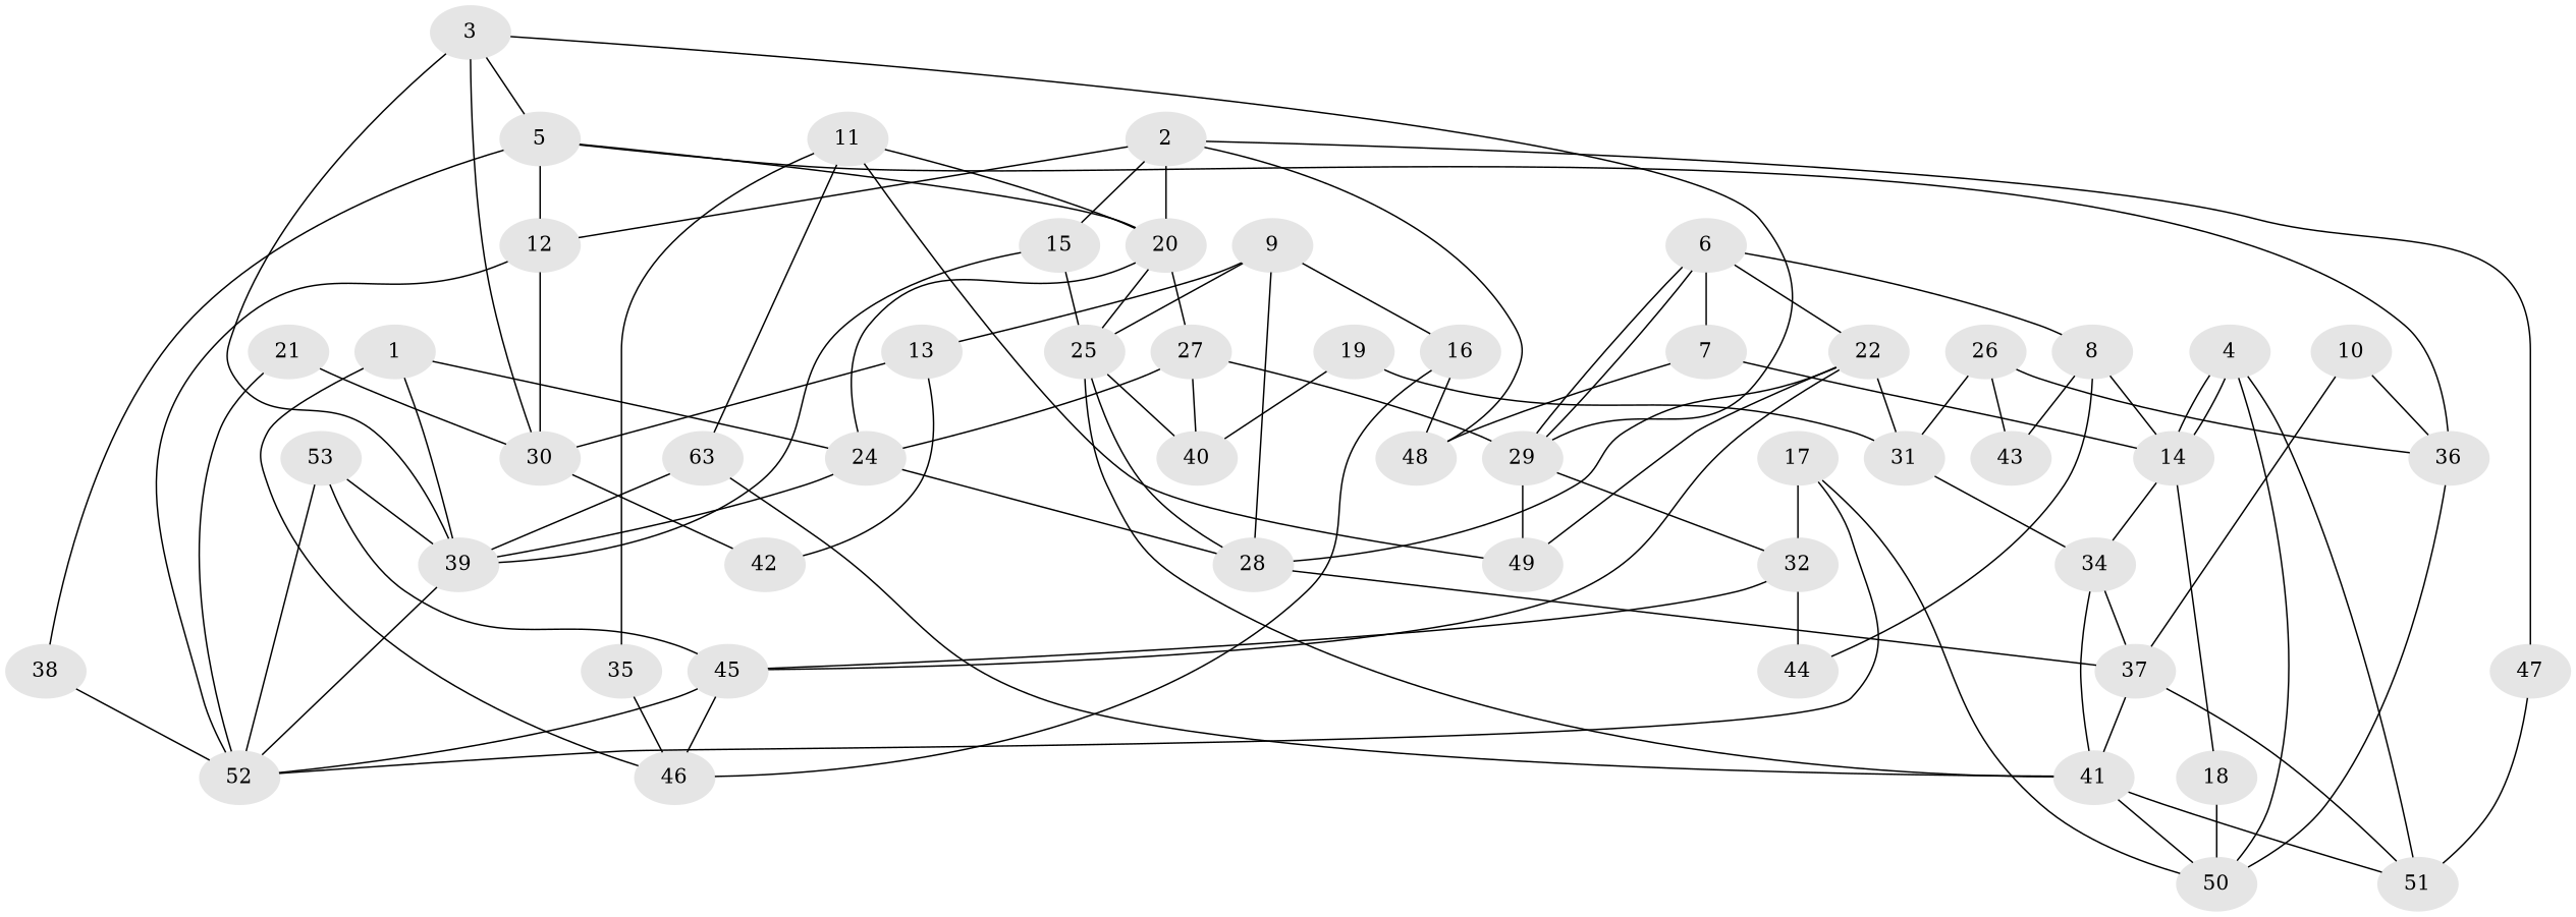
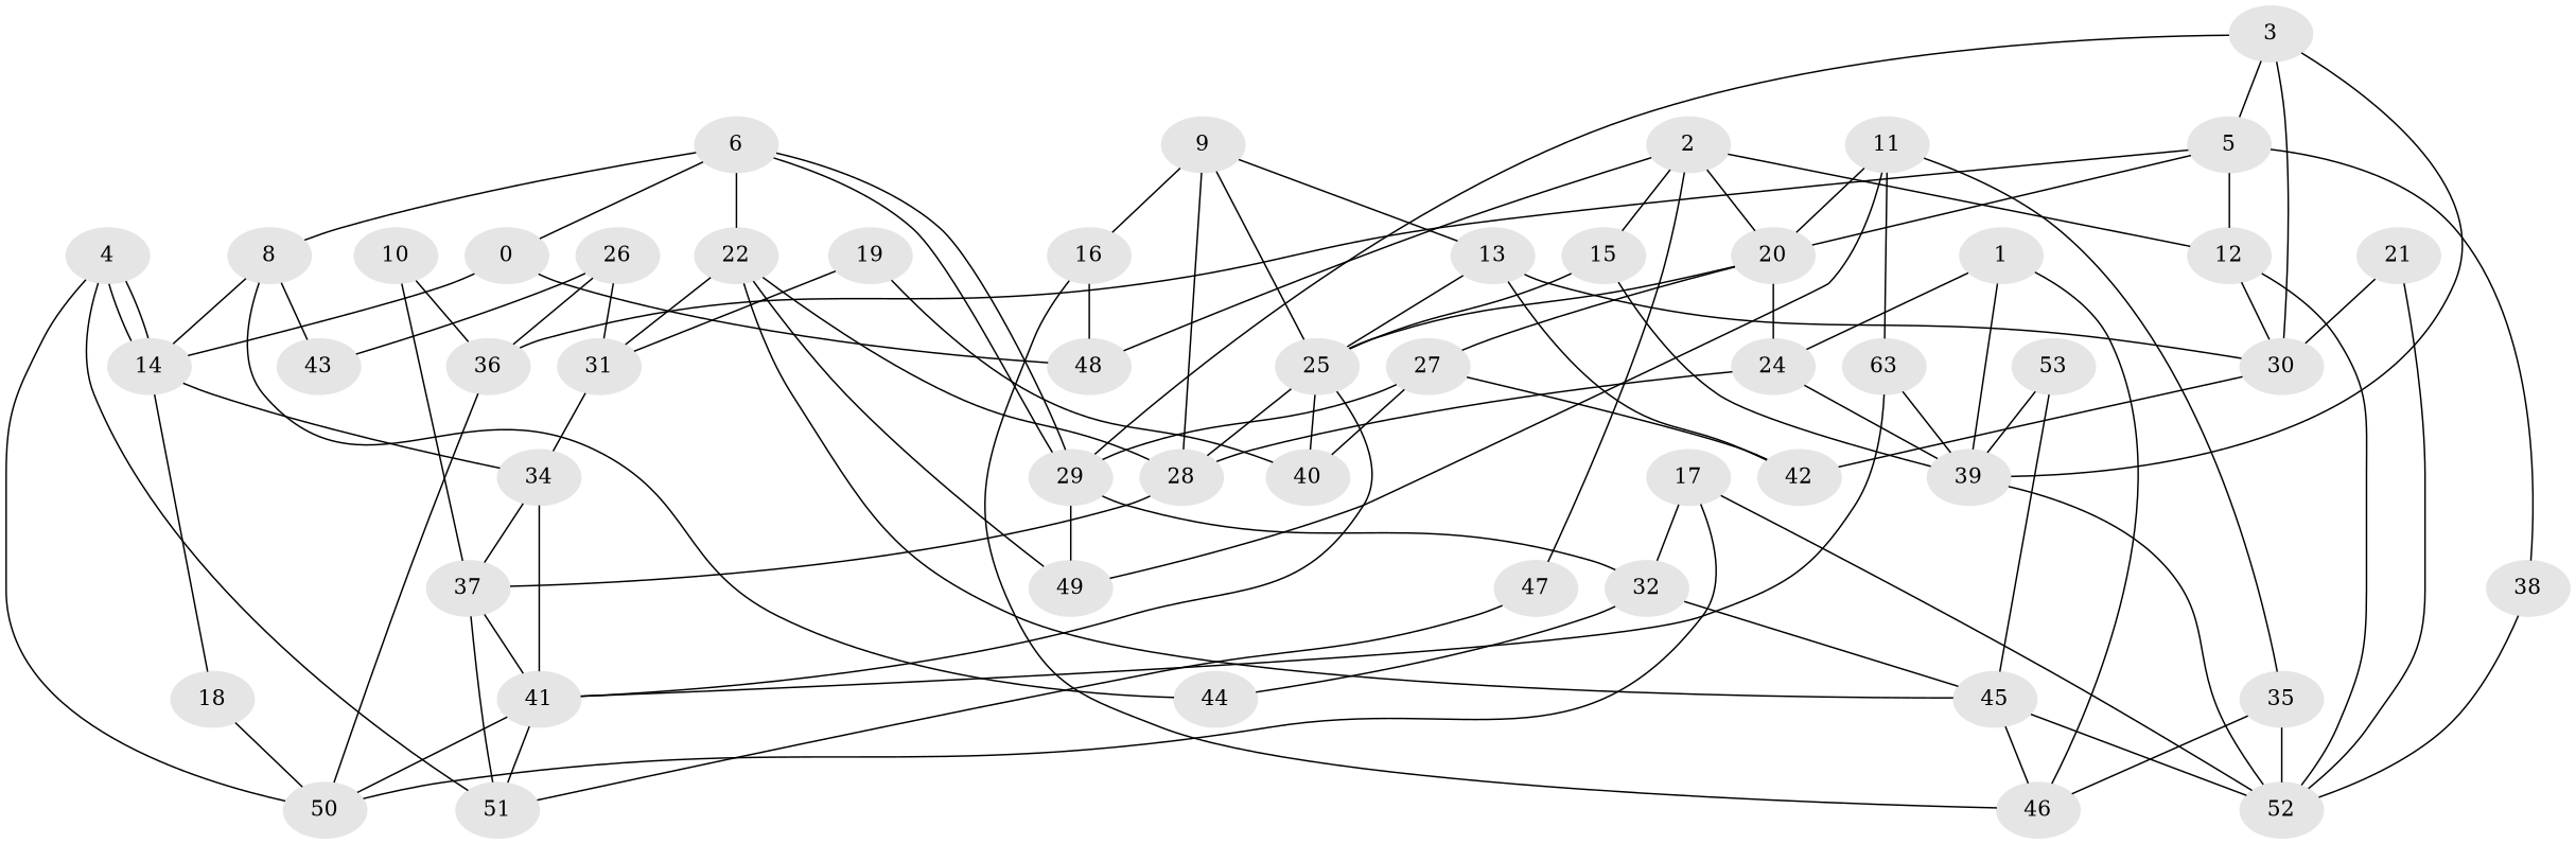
  graph {
    node [color=gray90 style=filled]
    1
    24
    39
    46
    28
    52
    2
    12
    15
    20
    47
    48
    30
    25
    27
    51
    3
    5
    29
    36
    38
    32
    49
    42
    4
    14
    50
    18
    34
    6
-   7
+   7 [label=0]
    8
    22
    43
    44
    31
    45
    9
    13
    16
    40
    41
    37
    10
    21
    11
    n47 [label=63]
    35
    17
    19
    26
    n52 [label=53]
    1 -- 24
    1 -- 39
    1 -- 46
    24 -- 39
    24 -- 28
    39 -- 52
    28 -- 37
    2 -- 12
    2 -- 15
    2 -- 20
    2 -- 47
    2 -- 48
    12 -- 52
    12 -- 30
    15 -- 39
    15 -- 25
    20 -- 24
    20 -- 25
    20 -- 27
    47 -- 51
    30 -- 42
    25 -- 28
    25 -- 40
    25 -- 41
    27 -- 29
-   27 -- 24
+   27 -- 42
    27 -- 40
    3 -- 39
    3 -- 30
    3 -- 5
    3 -- 29
    5 -- 12
    5 -- 20
    5 -- 36
    5 -- 38
    29 -- 32
    29 -- 49
    36 -- 50
    38 -- 52
    32 -- 44
    32 -- 45
    4 -- 51
    4 -- 14
    4 -- 14
    4 -- 50
    14 -- 18
    14 -- 34
    18 -- 50
    34 -- 41
    34 -- 37
    6 -- 29
    6 -- 29
    6 -- 7
    6 -- 8
    6 -- 22
    7 -- 48
    7 -- 14
    8 -- 14
    8 -- 43
    8 -- 44
    22 -- 28
    22 -- 49
    22 -- 31
    22 -- 45
    31 -- 34
    45 -- 46
    45 -- 52
    9 -- 28
    9 -- 25
    9 -- 13
    9 -- 16
    13 -- 30
+   13 -- 25
    13 -- 42
    16 -- 46
    16 -- 48
    41 -- 51
    41 -- 50
    37 -- 51
    37 -- 41
    10 -- 36
    10 -- 37
    21 -- 52
    21 -- 30
    11 -- 20
    11 -- 49
    11 -- n47
    11 -- 35
    n47 -- 39
    n47 -- 41
    35 -- 46
-   n52 -- 52
+   35 -- 52
    17 -- 52
    17 -- 32
    17 -- 50
    19 -- 31
    19 -- 40
    26 -- 36
    26 -- 43
    26 -- 31
    n52 -- 39
    n52 -- 45
  }
